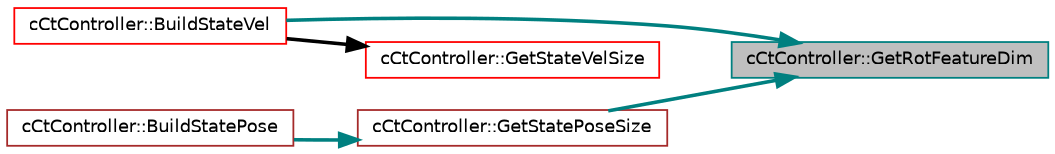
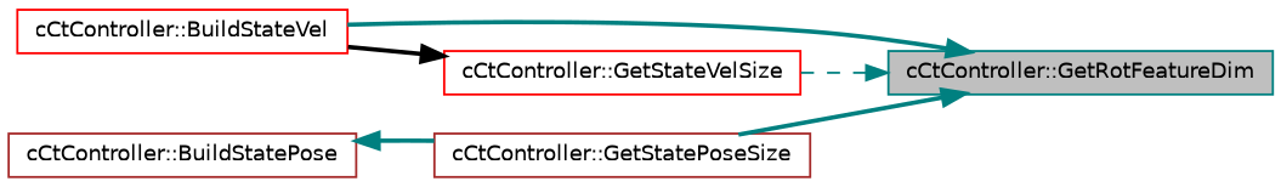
  digraph {
    rankdir=RL
    node [color=red fillcolor=white fontname=Helvetica fontsize=10 shape=record style=filled]
    edge [color=teal dir=back fontname=Helvetica fontsize=10 labelfontname=Helvetica labelfontsize=10 style=bold]
    n1 [color=teal fillcolor=grey75 fontcolor=black height=0.2 label="cCtController::GetRotFeatureDim" width=0.4]
    n2 [height=0.2 label="cCtController::BuildStateVel" width=0.4]
    n3 [color=brown height=0.2 label="cCtController::GetStatePoseSize" width=0.4]
    n4 [height=0.2 label="cCtController::GetStateVelSize" width=0.4]
    n5 [color=brown height=0.2 label="cCtController::BuildStatePose" width=0.4]
    n1 -> n2
    n1 -> n3
-   n3 -> n5
+   n1 -> n4 [style=dashed]
+   n5 -> n3
    n4 -> n2 [color=black]
  }
